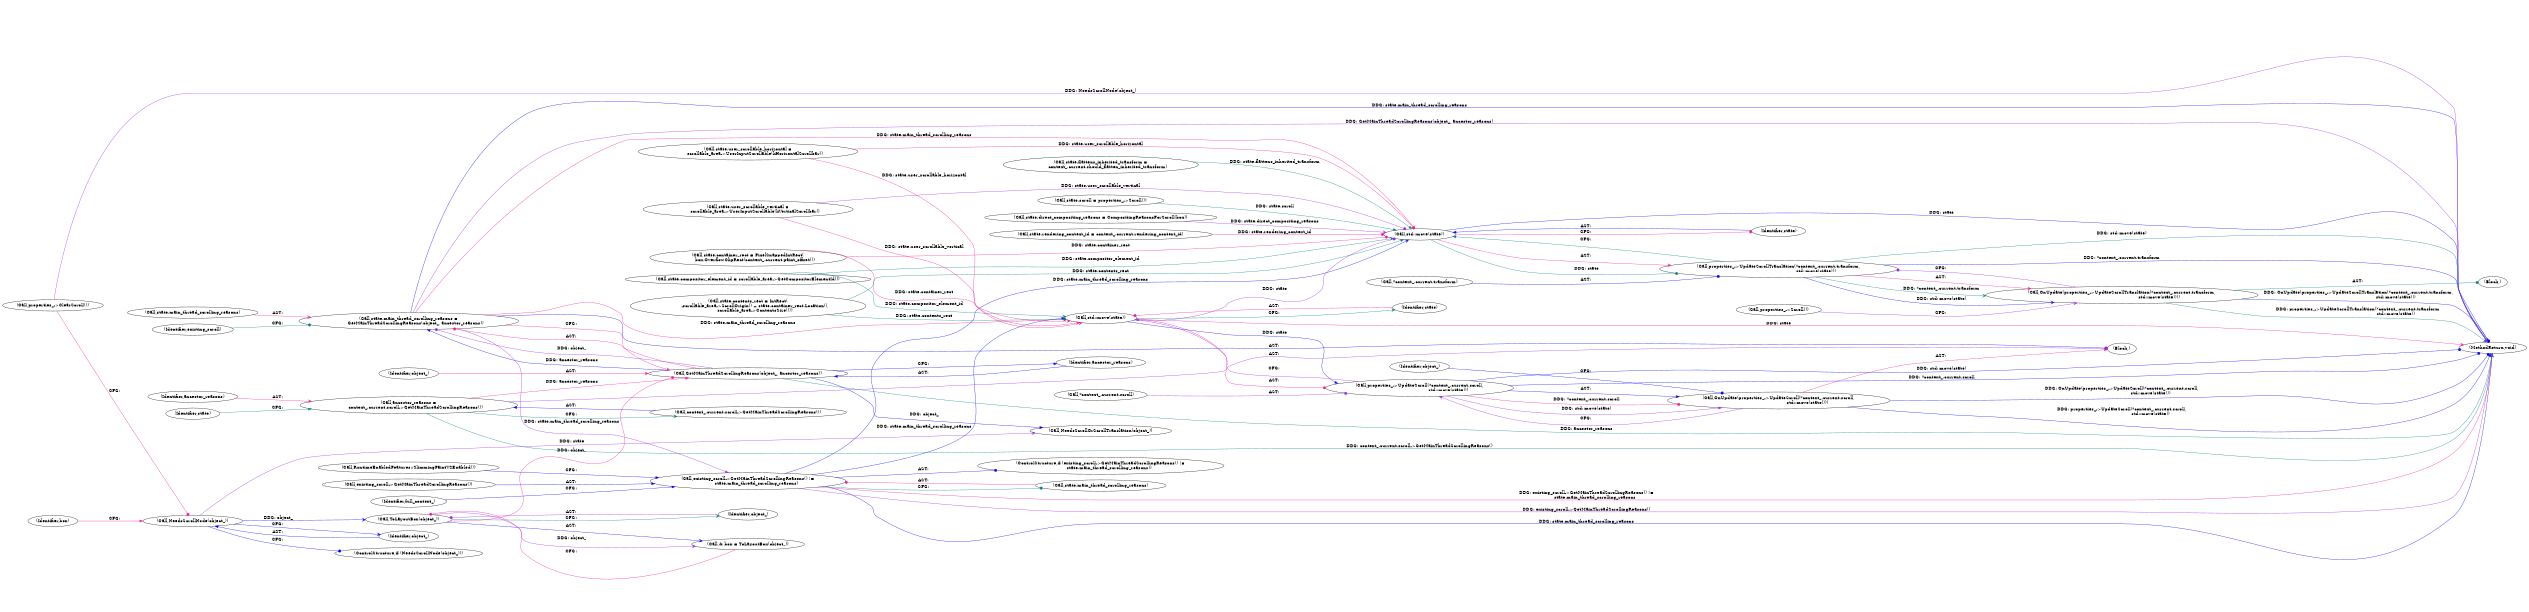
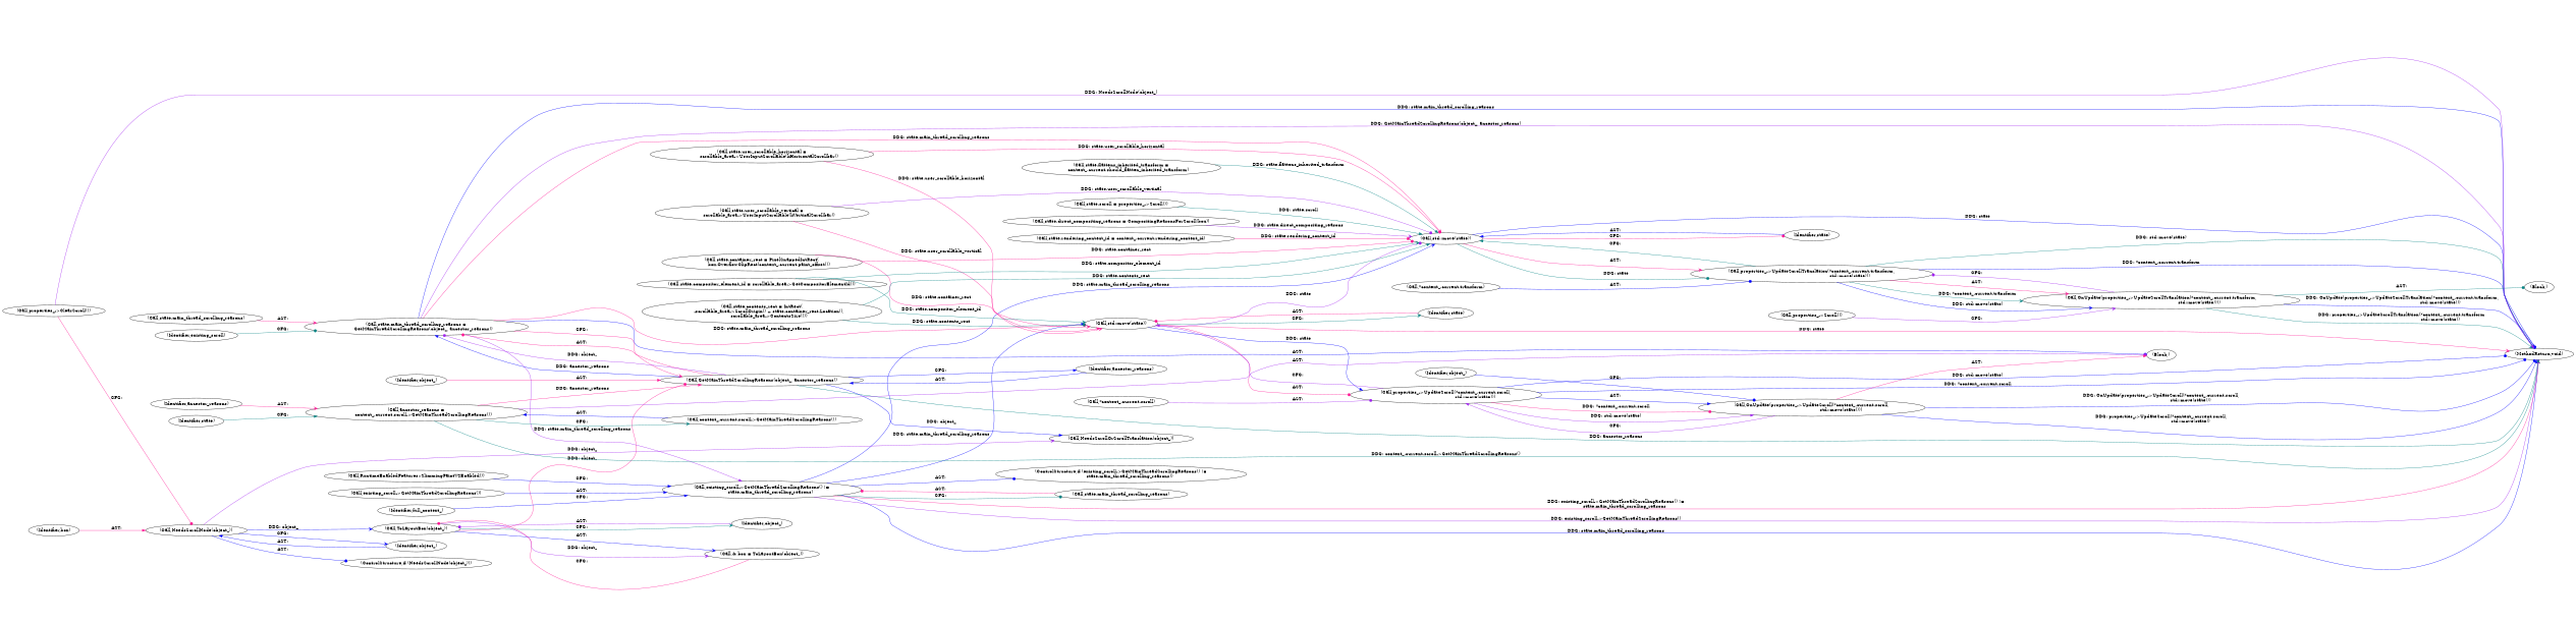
  digraph {
    rankdir=LR
    edge [arrowhead=dot color=blue]
    n1 [label="(Call,state.main_thread_scrolling_reasons =\n          GetMainThreadScrollingReasons(object_, ancestor_reasons))"]
    n2 [label="(Call,GetMainThreadScrollingReasons(object_, ancestor_reasons))"]
    n3 [label="(Call,existing_scroll->GetMainThreadScrollingReasons() !=\n            state.main_thread_scrolling_reasons)"]
    n4 [label="(Call,std::move(state))"]
    n5 [label="(Call,std::move(state))"]
    n6 [label="(Block,)"]
    n7 [label="(MethodReturn,void)"]
    n8 [label="(Identifier,ancestor_reasons)"]
    n9 [label="(Call,NeedsScrollOrScrollTranslation(object_))"]
    n10 [label="(ControlStructure,if (existing_scroll->GetMainThreadScrollingReasons() !=\n            state.main_thread_scrolling_reasons))"]
    n11 [label="(Call,state.main_thread_scrolling_reasons)"]
    n12 [label="(Call,properties_->UpdateScroll(*context_.current.scroll,\n                                         std::move(state)))"]
    n13 [label="(Identifier,state)"]
    n14 [label="(Call,properties_->UpdateScrollTranslation(*context_.current.transform,\n                                                     std::move(state)))"]
    n15 [label="(Identifier,state)"]
    n16 [label="(Call,ToLayoutBox(object_))"]
    n17 [label="(Identifier,object_)"]
    n18 [label="(Call,& box = ToLayoutBox(object_))"]
    n19 [label="(Call,NeedsScrollNode(object_))"]
    n20 [label="(Identifier,object_)"]
    n21 [label="(ControlStructure,if (NeedsScrollNode(object_)))"]
    n22 [label="(Call,ancestor_reasons =\n          context_.current.scroll->GetMainThreadScrollingReasons())"]
    n23 [label="(Call,context_.current.scroll->GetMainThreadScrollingReasons())"]
    n24 [label="(Call,OnUpdate(properties_->UpdateScroll(*context_.current.scroll,\n                                         std::move(state))))"]
    n25 [label="(Call,OnUpdate(properties_->UpdateScrollTranslation(*context_.current.transform,\n                                                     std::move(state))))"]
    n26 [label="(Block,)"]
    n27 [label="(Call,state.flattens_inherited_transform =\n          context_.current.should_flatten_inherited_transform)"]
    n28 [label="(Call,properties_->Scroll())"]
    n29 [label="(Identifier,object_)"]
    n30 [label="(Call,existing_scroll->GetMainThreadScrollingReasons())"]
    n31 [label="(Call,state.user_scrollable_vertical =\n          scrollable_area->UserInputScrollable(kVerticalScrollbar))"]
    n32 [label="(Call,*context_.current.transform)"]
    n33 [label="(Identifier,existing_scroll)"]
    n34 [label="(Call,state.scroll = properties_->Scroll())"]
    n35 [label="(Call,state.container_rect = PixelSnappedIntRect(\n          box.OverflowClipRect(context_.current.paint_offset)))"]
    n36 [label="(Call,state.contents_rect = IntRect(\n          -scrollable_area->ScrollOrigin() + state.container_rect.Location(),\n          scrollable_area->ContentsSize()))"]
    n37 [label="(Call,*context_.current.scroll)"]
    n38 [label="(Identifier,full_context_)"]
    n39 [label="(Identifier,state)"]
    n40 [label="(Call,state.compositor_element_id = scrollable_area->GetCompositorElementId())"]
    n41 [label="(Call,properties_->ClearScroll())"]
    n42 [label="(Call,state.direct_compositing_reasons = CompositingReasonsForScroll(box))"]
    n43 [label="(Identifier,object_)"]
    n44 [label="(Identifier,box)"]
    n45 [label="(Call,state.rendering_context_id = context_.current.rendering_context_id)"]
    n46 [label="(Call,state.user_scrollable_horizontal =\n          scrollable_area->UserInputScrollable(kHorizontalScrollbar))"]
    n47 [label="(Call,state.main_thread_scrolling_reasons)"]
    n48 [label="(Call,RuntimeEnabledFeatures::SlimmingPaintV2Enabled())"]
    n49 [label="(Identifier,ancestor_reasons)"]
    n1 -> n2 [arrowhead=vee color=deeppink label="CFG: "]
    n1 -> n3 [arrowhead=normal color=purple label="DDG: state.main_thread_scrolling_reasons"]
    n1 -> n4 [color=deeppink label="DDG: state.main_thread_scrolling_reasons"]
    n1 -> n5 [arrowhead=vee color=deeppink label="DDG: state.main_thread_scrolling_reasons"]
    n1 -> n6 [label="AST: "]
    n1 -> n7 [arrowhead=vee label="DDG: state.main_thread_scrolling_reasons"]
    n1 -> n7 [arrowhead=vee color=purple label="DDG: GetMainThreadScrollingReasons(object_, ancestor_reasons)"]
    n2 -> n1 [color=deeppink label="AST: "]
    n2 -> n1 [color=purple label="DDG: object_"]
    n2 -> n1 [arrowhead=normal label="DDG: ancestor_reasons"]
    n2 -> n7 [arrowhead=vee color=teal label="DDG: ancestor_reasons"]
    n2 -> n8 [arrowhead=normal label="CFG: "]
    n2 -> n9 [arrowhead=normal label="DDG: object_"]
    n3 -> n4 [arrowhead=normal label="DDG: state.main_thread_scrolling_reasons"]
    n3 -> n5 [arrowhead=vee label="DDG: state.main_thread_scrolling_reasons"]
    n3 -> n7 [arrowhead=normal label="DDG: state.main_thread_scrolling_reasons"]
    n3 -> n7 [arrowhead=normal color=deeppink label="DDG: existing_scroll->GetMainThreadScrollingReasons() !=\n            state.main_thread_scrolling_reasons"]
    n3 -> n7 [arrowhead=normal color=purple label="DDG: existing_scroll->GetMainThreadScrollingReasons()"]
    n3 -> n10 [label="AST: "]
    n3 -> n11 [color=teal label="CFG: "]
    n4 -> n5 [color=purple label="DDG: state"]
    n4 -> n7 [arrowhead=vee color=deeppink label="DDG: state"]
    n4 -> n12 [color=deeppink label="AST: "]
    n4 -> n12 [arrowhead=normal label="DDG: state"]
    n4 -> n13 [arrowhead=vee color=teal label="CFG: "]
    n5 -> n7 [arrowhead=vee label="DDG: state"]
    n5 -> n14 [arrowhead=vee color=deeppink label="AST: "]
    n5 -> n14 [color=teal label="DDG: state"]
    n5 -> n15 [color=deeppink label="CFG: "]
    n8 -> n2 [arrowhead=normal label="AST: "]
    n11 -> n3 [color=deeppink label="AST: "]
    n12 -> n4 [arrowhead=normal color=purple label="CFG: "]
    n12 -> n7 [label="DDG: std::move(state)"]
    n12 -> n7 [label="DDG: *context_.current.scroll"]
    n12 -> n24 [arrowhead=normal label="AST: "]
    n12 -> n24 [color=deeppink label="DDG: *context_.current.scroll"]
    n12 -> n24 [arrowhead=normal color=purple label="DDG: std::move(state)"]
    n13 -> n4 [color=deeppink label="AST: "]
    n14 -> n5 [arrowhead=normal color=teal label="CFG: "]
    n14 -> n7 [arrowhead=normal color=teal label="DDG: std::move(state)"]
    n14 -> n7 [label="DDG: *context_.current.transform"]
    n14 -> n25 [arrowhead=vee color=deeppink label="AST: "]
    n14 -> n25 [arrowhead=vee color=teal label="DDG: *context_.current.transform"]
    n14 -> n25 [arrowhead=vee label="DDG: std::move(state)"]
    n15 -> n5 [arrowhead=normal label="AST: "]
    n16 -> n2 [color=deeppink label="DDG: object_"]
    n16 -> n17 [arrowhead=vee color=teal label="CFG: "]
    n16 -> n18 [arrowhead=vee label="AST: "]
    n16 -> n18 [arrowhead=vee color=purple label="DDG: object_"]
    n17 -> n16 [color=purple label="AST: "]
    n18 -> n16 [color=deeppink label="CFG: "]
-   n19 -> n9 [arrowhead=vee color=purple label="DDG: state"]
+   n19 -> n9 [arrowhead=vee color=purple label="DDG: object_"]
    n19 -> n16 [arrowhead=vee label="DDG: object_"]
    n19 -> n20 [arrowhead=vee label="CFG: "]
-   n19 -> n21 [label="CFG: "]
+   n19 -> n21 [label="AST: "]
    n20 -> n19 [arrowhead=normal label="AST: "]
    n22 -> n2 [arrowhead=normal color=deeppink label="DDG: ancestor_reasons"]
    n22 -> n6 [color=purple label="AST: "]
    n22 -> n7 [arrowhead=vee color=teal label="DDG: context_.current.scroll->GetMainThreadScrollingReasons()"]
    n22 -> n23 [arrowhead=vee color=teal label="CFG: "]
    n23 -> n22 [arrowhead=normal label="AST: "]
    n24 -> n6 [arrowhead=normal color=deeppink label="AST: "]
    n24 -> n7 [arrowhead=normal label="DDG: properties_->UpdateScroll(*context_.current.scroll,\n                                         std::move(state))"]
    n24 -> n7 [label="DDG: OnUpdate(properties_->UpdateScroll(*context_.current.scroll,\n                                         std::move(state)))"]
    n24 -> n12 [arrowhead=normal color=purple label="CFG: "]
    n25 -> n7 [label="DDG: OnUpdate(properties_->UpdateScrollTranslation(*context_.current.transform,\n                                                     std::move(state)))"]
    n25 -> n7 [arrowhead=vee color=teal label="DDG: properties_->UpdateScrollTranslation(*context_.current.transform,\n                                                     std::move(state))"]
    n25 -> n14 [color=purple label="CFG: "]
    n25 -> n26 [color=teal label="AST: "]
    n27 -> n5 [arrowhead=normal color=teal label="DDG: state.flattens_inherited_transform"]
    n28 -> n25 [arrowhead=vee color=purple label="CFG: "]
    n29 -> n2 [arrowhead=normal color=deeppink label="AST: "]
    n30 -> n3 [arrowhead=normal label="AST: "]
    n31 -> n4 [arrowhead=vee color=deeppink label="DDG: state.user_scrollable_vertical"]
    n31 -> n5 [color=purple label="DDG: state.user_scrollable_vertical"]
    n32 -> n14 [label="AST: "]
    n33 -> n1 [color=teal label="CFG: "]
    n34 -> n5 [arrowhead=normal color=teal label="DDG: state.scroll"]
    n35 -> n4 [arrowhead=vee color=deeppink label="DDG: state.container_rect"]
    n35 -> n5 [color=deeppink label="DDG: state.container_rect"]
    n36 -> n4 [color=teal label="DDG: state.contents_rect"]
    n36 -> n5 [arrowhead=normal color=teal label="DDG: state.contents_rect"]
    n37 -> n12 [color=purple label="AST: "]
    n38 -> n3 [arrowhead=normal label="CFG: "]
    n39 -> n22 [arrowhead=normal color=teal label="CFG: "]
    n40 -> n4 [arrowhead=vee color=teal label="DDG: state.compositor_element_id"]
    n40 -> n5 [arrowhead=vee color=teal label="DDG: state.compositor_element_id"]
    n41 -> n7 [arrowhead=normal color=purple label="DDG: NeedsScrollNode(object_)"]
    n41 -> n19 [color=deeppink label="CFG: "]
    n42 -> n5 [arrowhead=vee color=purple label="DDG: state.direct_compositing_reasons"]
    n43 -> n24 [label="CFG: "]
-   n44 -> n19 [arrowhead=normal color=deeppink label="CFG: "]
+   n44 -> n19 [arrowhead=normal color=deeppink label="AST: "]
    n45 -> n5 [color=deeppink label="DDG: state.rendering_context_id"]
    n46 -> n4 [arrowhead=vee color=deeppink label="DDG: state.user_scrollable_horizontal"]
    n46 -> n5 [color=deeppink label="DDG: state.user_scrollable_horizontal"]
    n47 -> n1 [arrowhead=vee color=deeppink label="AST: "]
    n48 -> n3 [arrowhead=normal label="CFG: "]
    n49 -> n22 [arrowhead=vee color=deeppink label="AST: "]
  }
